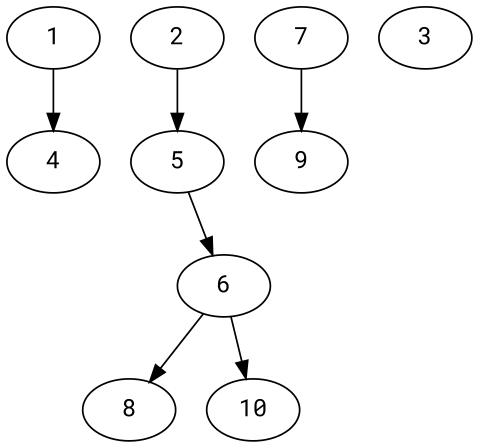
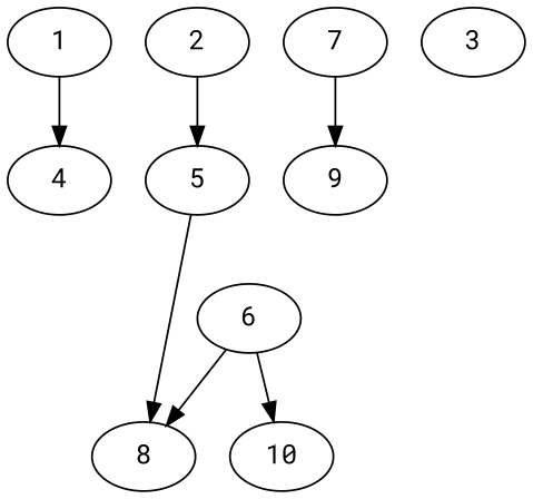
  digraph {
    fontname="Roboto Mono"
    node [alpha=0.03 fontname="Roboto Mono"]
    edge [fontname="Roboto Mono"]
    1 [expect_size=8544256]
    4 [expect_size=45064192]
    5 [alpha=0.01 expect_size=52073472]
    6 [alpha=0.06 expect_size=7154688]
    7 [alpha=0.10 expect_size=24895488]
    9 [alpha=0.18 expect_size=37006336]
    8 [alpha=0.19 expect_size=42706944]
    10 [alpha=0.20 expect_size=30871552]
    2 [alpha=0.08 expect_size=20037632]
    3 [alpha=0.10 expect_size=41523200]
    1 -> 4
-   5 -> 6
+   5 -> 8
    6 -> 8
    6 -> 10
    7 -> 9
    2 -> 5
  }
